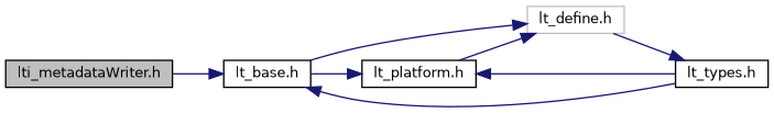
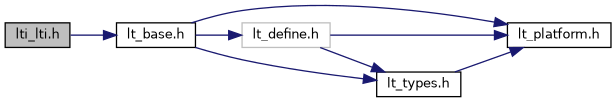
  digraph {
    rankdir=LR
    node [color=black fontname=Helvetica fontsize=10 shape=record]
    edge [color=midnightblue fontname=Helvetica fontsize=10 labelfontname=Helvetica labelfontsize=10 style=solid]
-   n1 [fillcolor=grey75 fontcolor=black height=0.2 label="lti_metadataWriter.h" style=filled width=0.4]
+   n1 [fillcolor=grey75 fontcolor=black height=0.2 label="lti_lti.h" style=filled width=0.4]
    n2 [height=0.2 label="lt_base.h" width=0.4]
    n3 [height=0.2 label="lt_platform.h" width=0.4]
    n4 [color=grey75 height=0.2 label="lt_define.h" width=0.4]
    n5 [height=0.2 label="lt_types.h" width=0.4]
    n1 -> n2
    n2 -> n3
    n2 -> n4
-   n5 -> n2
-   n3 -> n4
+   n2 -> n5
+   n4 -> n3
    n4 -> n5
    n5 -> n3
  }
